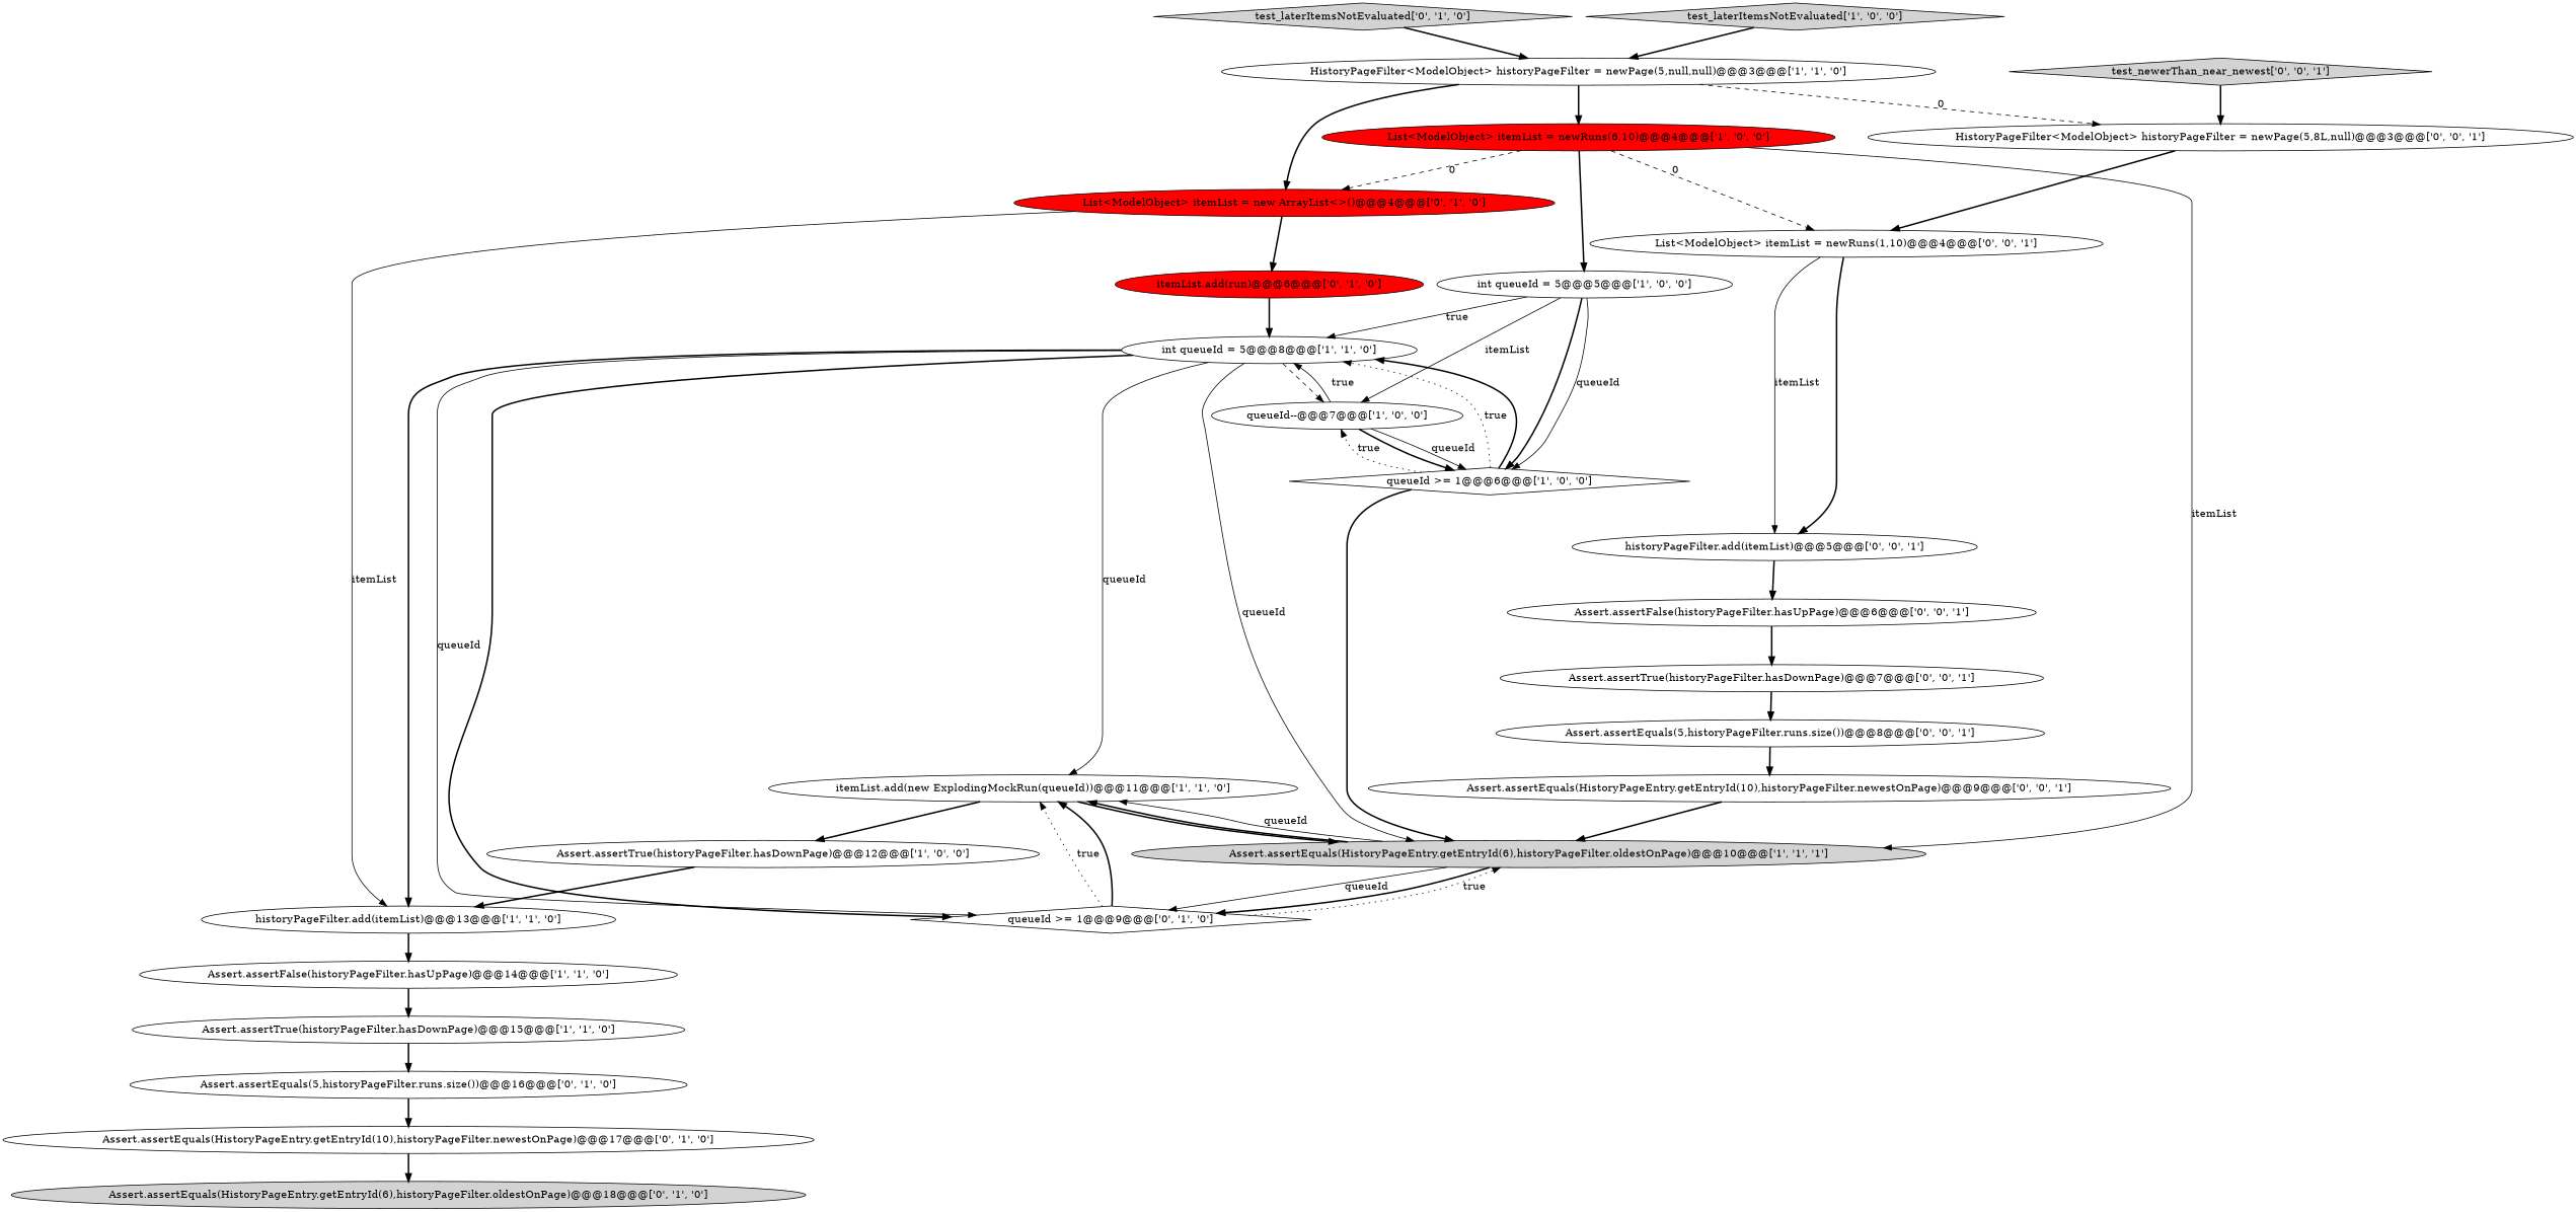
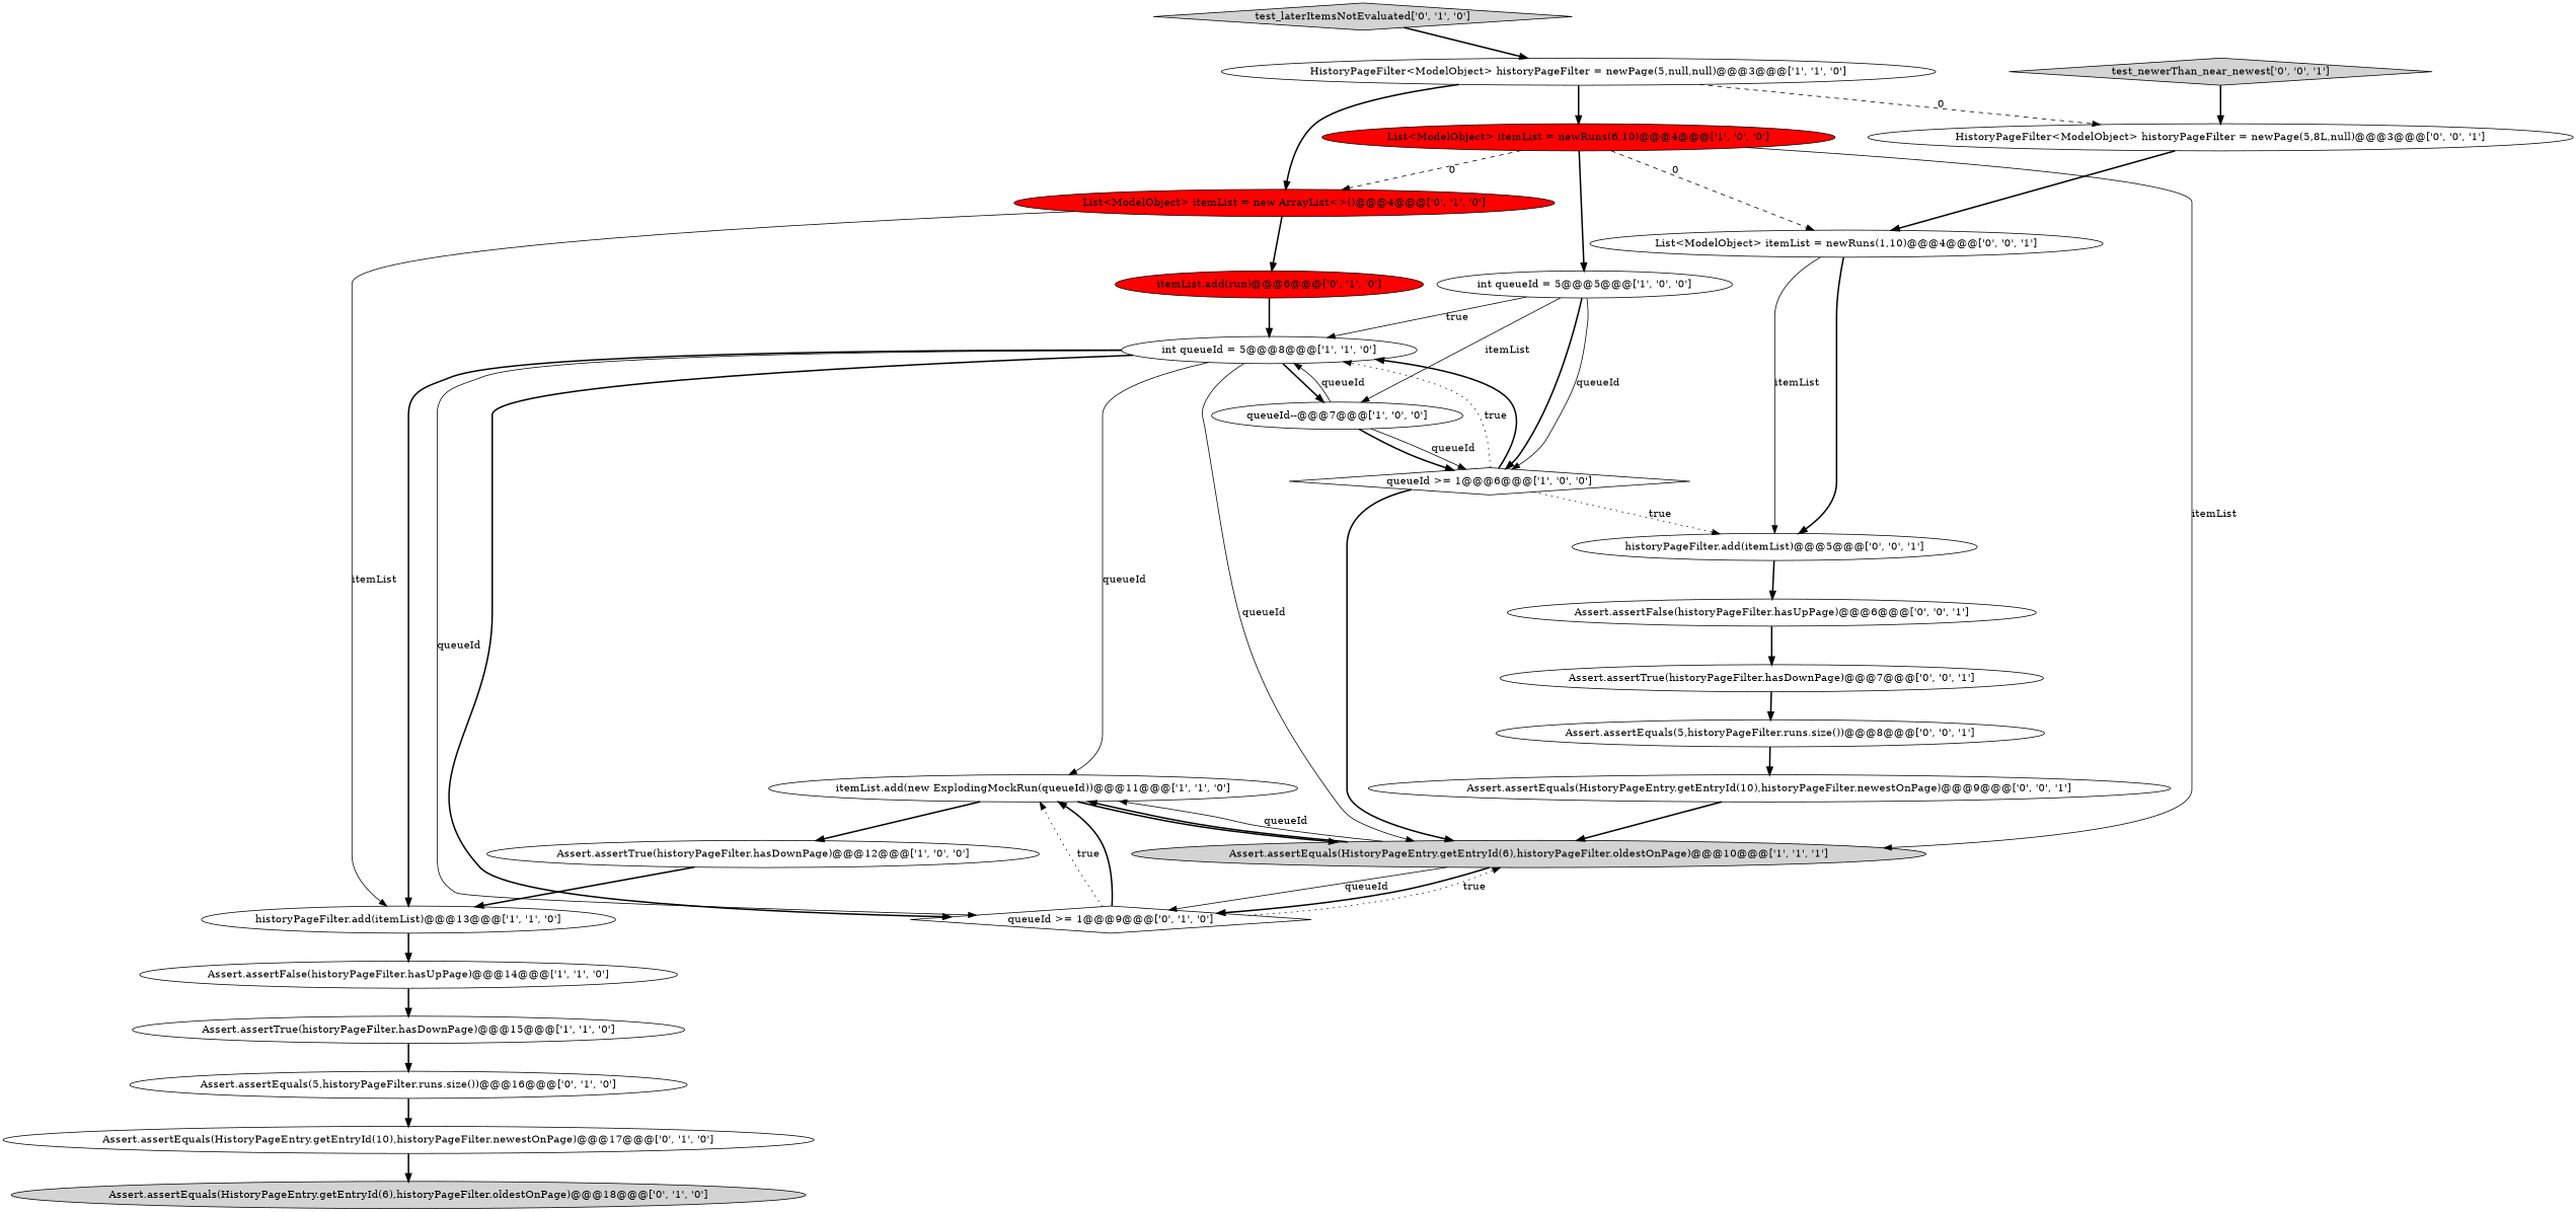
  digraph {
    node [fillcolor=white shape=ellipse style=filled]
    edge [style=bold]
    n1 [label="Assert.assertEquals(HistoryPageEntry.getEntryId(10),historyPageFilter.newestOnPage)@@@17@@@['0', '1', '0']"]
    n2 [fillcolor=lightgray label="Assert.assertEquals(HistoryPageEntry.getEntryId(6),historyPageFilter.oldestOnPage)@@@18@@@['0', '1', '0']"]
    n3 [label="List<ModelObject> itemList = newRuns(1,10)@@@4@@@['0', '0', '1']"]
    n4 [label="historyPageFilter.add(itemList)@@@5@@@['0', '0', '1']"]
    n5 [label="Assert.assertFalse(historyPageFilter.hasUpPage)@@@6@@@['0', '0', '1']"]
    n6 [fillcolor=lightgray label="Assert.assertEquals(HistoryPageEntry.getEntryId(6),historyPageFilter.oldestOnPage)@@@10@@@['1', '1', '1']"]
    n7 [label="itemList.add(new ExplodingMockRun(queueId))@@@11@@@['1', '1', '0']"]
    n8 [label="queueId >= 1@@@9@@@['0', '1', '0']" shape=diamond]
    n9 [label="Assert.assertTrue(historyPageFilter.hasDownPage)@@@12@@@['1', '0', '0']"]
    n10 [label="int queueId = 5@@@8@@@['1', '1', '0']"]
    n11 [label="queueId--@@@7@@@['1', '0', '0']"]
    n12 [label="historyPageFilter.add(itemList)@@@13@@@['1', '1', '0']"]
    n13 [label="queueId >= 1@@@6@@@['1', '0', '0']" shape=diamond]
    n14 [label="Assert.assertTrue(historyPageFilter.hasDownPage)@@@7@@@['0', '0', '1']"]
    n15 [label="Assert.assertEquals(5,historyPageFilter.runs.size())@@@8@@@['0', '0', '1']"]
    n16 [label="Assert.assertEquals(HistoryPageEntry.getEntryId(10),historyPageFilter.newestOnPage)@@@9@@@['0', '0', '1']"]
    n17 [label="HistoryPageFilter<ModelObject> historyPageFilter = newPage(5,null,null)@@@3@@@['1', '1', '0']"]
    n18 [label="HistoryPageFilter<ModelObject> historyPageFilter = newPage(5,8L,null)@@@3@@@['0', '0', '1']"]
    n19 [fillcolor=red label="List<ModelObject> itemList = newRuns(6,10)@@@4@@@['1', '0', '0']"]
    n20 [fillcolor=red label="List<ModelObject> itemList = new ArrayList<>()@@@4@@@['0', '1', '0']"]
    n21 [label="int queueId = 5@@@5@@@['1', '0', '0']"]
    n22 [fillcolor=red label="itemList.add(run)@@@6@@@['0', '1', '0']"]
    n23 [label="Assert.assertEquals(5,historyPageFilter.runs.size())@@@16@@@['0', '1', '0']"]
    n24 [label="Assert.assertFalse(historyPageFilter.hasUpPage)@@@14@@@['1', '1', '0']"]
    n25 [label="Assert.assertTrue(historyPageFilter.hasDownPage)@@@15@@@['1', '1', '0']"]
    n26 [fillcolor=lightgray label="test_newerThan_near_newest['0', '0', '1']" shape=diamond]
    n27 [fillcolor=lightgray label="test_laterItemsNotEvaluated['0', '1', '0']" shape=diamond]
-   n28 [fillcolor=lightgray label="test_laterItemsNotEvaluated['1', '0', '0']" shape=diamond]
    n1 -> n2
    n3 -> n4 [label=itemList style=solid]
    n3 -> n4
    n4 -> n5
    n5 -> n14
    n6 -> n7
    n6 -> n7 [label=queueId style=solid]
    n6 -> n8 [label=queueId style=solid]
    n6 -> n8
    n7 -> n6
    n7 -> n9
    n8 -> n6 [label=true style=dotted]
    n8 -> n7 [label=true style=dotted]
    n8 -> n7
    n9 -> n12
    n10 -> n6 [label=queueId style=solid]
    n10 -> n7 [label=queueId style=solid]
    n10 -> n8 [label=queueId style=solid]
    n10 -> n8
-   n10 -> n11 [style=dashed]
+   n10 -> n11
    n10 -> n12
-   n11 -> n10 [label=true style=solid]
+   n11 -> n10 [label=queueId style=solid]
    n11 -> n13
    n11 -> n13 [label=queueId style=solid]
    n12 -> n24
    n13 -> n6
    n13 -> n10 [label=true style=dotted]
    n13 -> n10
-   n13 -> n11 [label=true style=dotted]
+   n13 -> n4 [label=true style=dotted]
    n14 -> n15
    n15 -> n16
    n16 -> n6
    n17 -> n18 [label=0 style=dashed]
    n17 -> n19
    n17 -> n20
    n18 -> n3
    n19 -> n3 [label=0 style=dashed]
    n19 -> n6 [label=itemList style=solid]
    n19 -> n20 [label=0 style=dashed]
    n19 -> n21
    n20 -> n12 [label=itemList style=solid]
    n20 -> n22
    n21 -> n10 [label=true style=solid]
    n21 -> n11 [label=itemList style=solid]
    n21 -> n13
    n21 -> n13 [label=queueId style=solid]
    n22 -> n10
    n23 -> n1
    n24 -> n25
    n25 -> n23
    n26 -> n18
    n27 -> n17
-   n28 -> n17
  }
